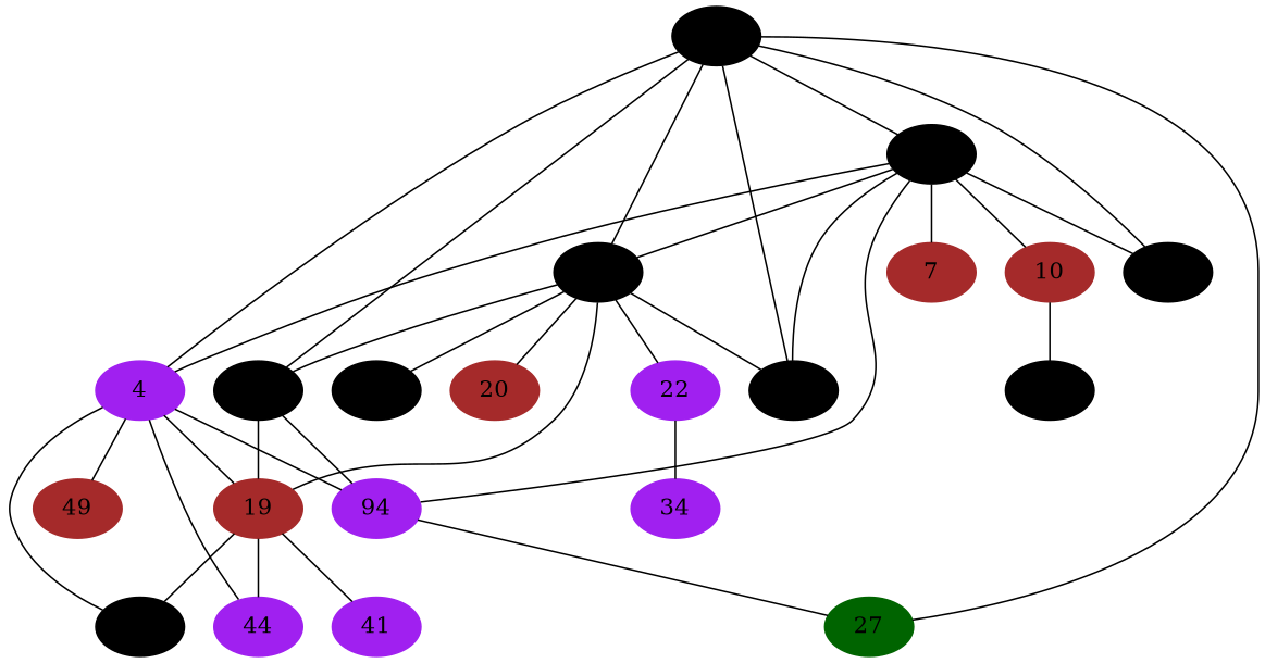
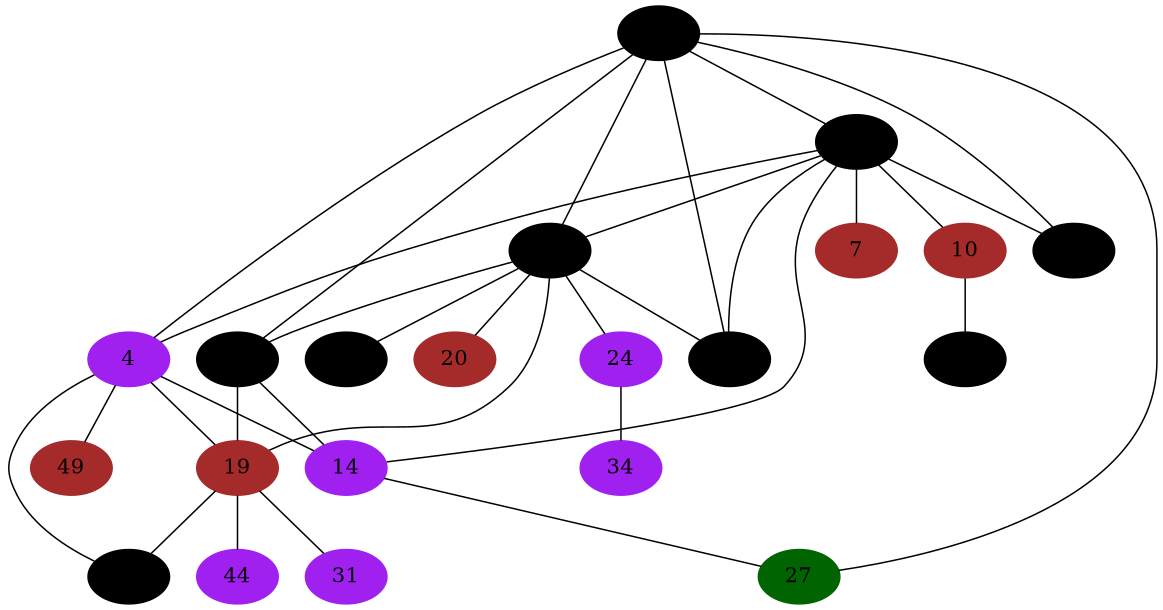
  graph {
    fontname="DejaVu Serif"
    node [color=black fontname="DejaVu Serif" style=filled]
    edge [fontname="DejaVu Serif"]
    2 [super="+5+3+13"]
    4 [color=purple super="+17+9+32"]
    6 [super="+47+12"]
    15 [super="+21"]
    28
    7 [color=brown]
    10 [color=brown super="+38+48"]
-   14 [color=purple super="+23+26" label=94]
+   14 [color=purple super="+23+26"]
    1
    8 [super="+43+18"]
    27 [color=darkgreen super="+42"]
    19 [color=brown super="+39+53+24+35"]
    44 [color=purple super="+51"]
    49 [color=brown]
    50
    20 [color=brown super="+36+31"]
-   22 [color=purple]
+   22 [color=purple label=24]
    29
    37 [super="+46"]
-   41 [color=purple]
+   41 [color=purple label=31]
    34 [color=purple]
    2 -- 4
    2 -- 6
    2 -- 15 [weight=2]
    2 -- 28
    2 -- 7 [weight=3]
    2 -- 10 [weight=2]
    2 -- 14
    4 -- 14 [weight=2]
    4 -- 19
-   4 -- 44
    4 -- 49
    4 -- 50
    6 -- 28
    6 -- 8
    6 -- 19
    6 -- 20
    6 -- 22
    6 -- 29
    10 -- 37
    14 -- 27
    1 -- 2
    1 -- 4
    1 -- 6
    1 -- 15
    1 -- 28
    1 -- 8
    1 -- 27
    8 -- 14
    8 -- 19 [weight=3]
    19 -- 44 [weight=2]
    19 -- 50 [weight=2]
    19 -- 41
    22 -- 34
  }
